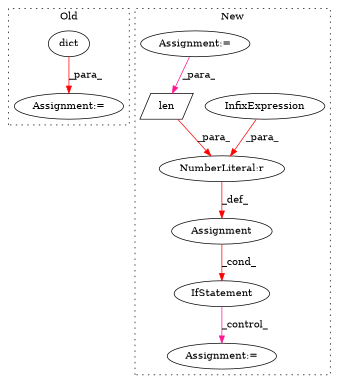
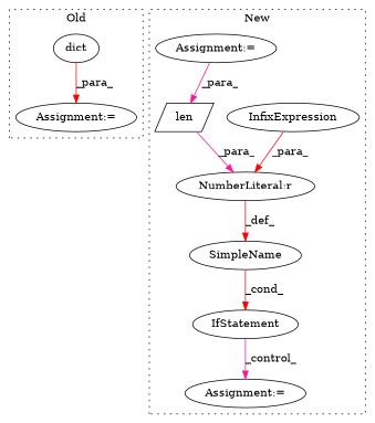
  digraph {
    node [a=7 l=1 shape=ellipse]
    edge [color=red]
    n1 [a=32 l="5,1" label=dict s="7774,7820"]
    n2 [label="Assignment:=" s=7773]
    n3 [a=32 l="4,1" label=len s="7561,7578" shape=parallelogram]
    n4 [a=25 l="4,2" label=IfStatement s="7556,7607"]
    n5 [a=27 l=4 label="NumberLiteral:r" s=7602]
    n6 [a=34 label=InfixExpression s=7606]
    n7 [label="Assignment:=" s=7483]
    n8 [l=34 label="Assignment:=" s=7819]
-   n9 [a=42 label=Assignment l=""]
+   n9 [a=42 label=SimpleName l=""]
    subgraph cluster_1 {
      label=Old
      style=dotted
      n1
      n2
    }
    subgraph cluster_2 {
      label=New
      style=dotted
      n3
      n4
      n5
      n6
      n7
      n8
      n9
    }
    n1 -> n2 [label=_para_]
-   n3 -> n5 [label=_para_]
+   n3 -> n5 [color=deeppink label=_para_]
    n4 -> n8 [color=deeppink label=_control_]
    n5 -> n9 [label=_def_]
    n6 -> n5 [label=_para_]
    n7 -> n3 [color=deeppink label=_para_]
    n9 -> n4 [label=_cond_]
  }
